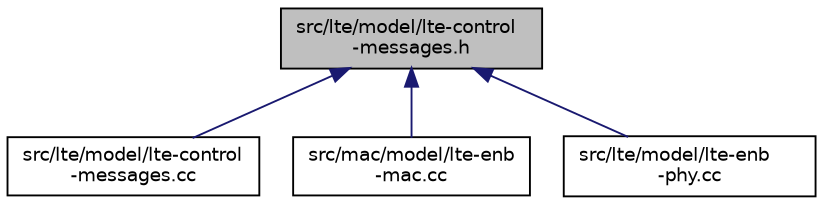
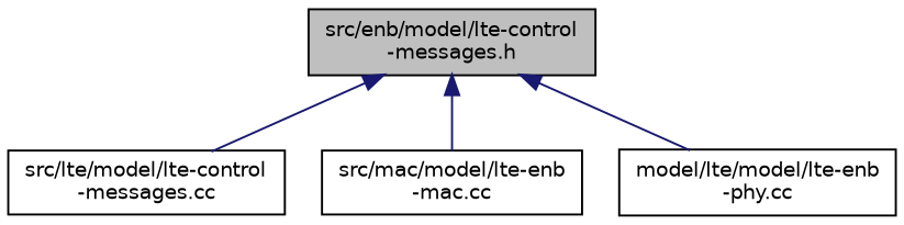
  digraph {
    node [color=black fillcolor=white fontname=Helvetica fontsize=10 shape=record style=filled]
    edge [color=midnightblue dir=back fontname=Helvetica fontsize=10 labelfontname=Helvetica labelfontsize=10 style=solid]
-   n1 [fillcolor=grey75 fontcolor=black height=0.2 label="src/lte/model/lte-control\l-messages.h" width=0.4]
+   n1 [fillcolor=grey75 fontcolor=black height=0.2 label="src/enb/model/lte-control\l-messages.h" width=0.4]
    n2 [height=0.2 label="src/lte/model/lte-control\l-messages.cc" width=0.4]
    n3 [height=0.2 label="src/mac/model/lte-enb\l-mac.cc" width=0.4]
-   n4 [height=0.2 label="src/lte/model/lte-enb\l-phy.cc" width=0.4]
+   n4 [height=0.2 label="model/lte/model/lte-enb\l-phy.cc" width=0.4]
    n1 -> n2
    n1 -> n3
    n1 -> n4
  }
